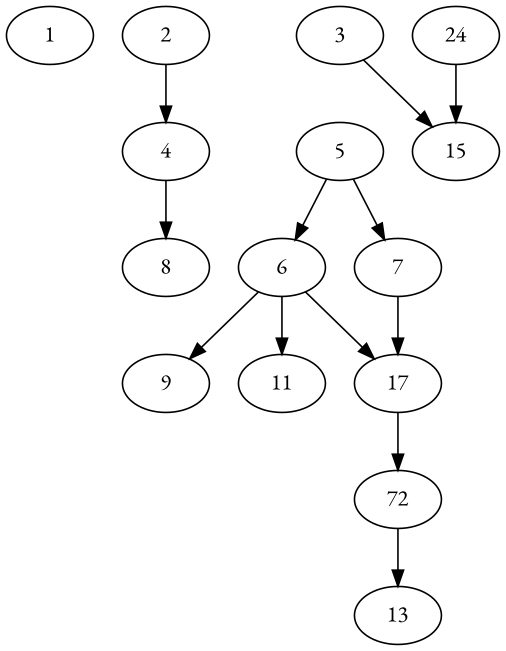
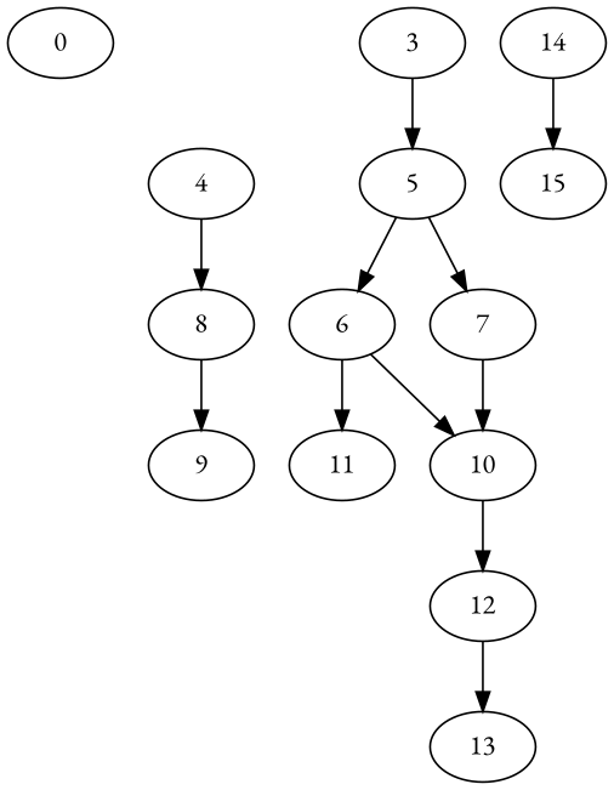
  digraph {
    fontname="EB Garamond"
    node [alpha=0.10 fontname="EB Garamond"]
    edge [fontname="EB Garamond"]
-   1 [alpha=0.14 expect_size=49726464]
-   2 [expect_size=17887232]
+   1 [alpha=0.14 expect_size=49726464 label=0]
    4 [alpha=0.20 expect_size=32100352]
    8 [alpha=0.17 expect_size=15730688]
    3 [alpha=0.19 expect_size=11253760]
    5 [expect_size=8732672]
    6 [alpha=0.12 expect_size=47383552]
    7 [alpha=0.18 expect_size=27992064]
    9 [alpha=0.11 expect_size=45982720]
-   10 [alpha=0.18 expect_size=23864320 label=17]
+   10 [alpha=0.18 expect_size=23864320]
    11 [alpha=0.00 expect_size=16489472]
-   12 [alpha=0.15 expect_size=49015808 label=72]
+   12 [alpha=0.15 expect_size=49015808]
    13 [alpha=0.01 expect_size=24524800]
-   14 [alpha=0.11 expect_size=23051264 label=24]
+   14 [alpha=0.11 expect_size=23051264]
    15 [alpha=0.08 expect_size=22068224]
-   2 -> 4
    4 -> 8
-   3 -> 15
+   3 -> 5
    5 -> 6
    5 -> 7
-   6 -> 9
+   8 -> 9
    6 -> 10
    6 -> 11
    7 -> 10
    10 -> 12
    12 -> 13
    14 -> 15
  }
